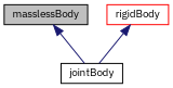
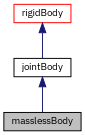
  digraph {
    fontname="IBM Plex Sans"
    node [color=black fontname="IBM Plex Sans" fontsize=10 shape=record]
    edge [color=midnightblue dir=back fontname="IBM Plex Sans" fontsize=10 labelfontname=Helvetica labelfontsize=10 style=solid]
    n1 [fillcolor=grey75 fontcolor=black height=0.2 label=masslessBody style=filled width=0.4]
    n2 [height=0.2 label=jointBody width=0.4]
    n3 [color=red height=0.2 label=rigidBody width=0.4]
-   n1 -> n2
+   n2 -> n1
    n3 -> n2
  }
